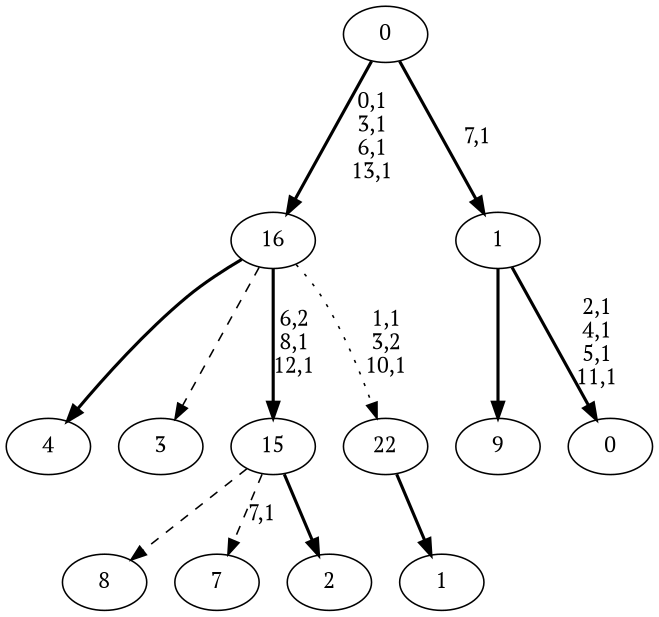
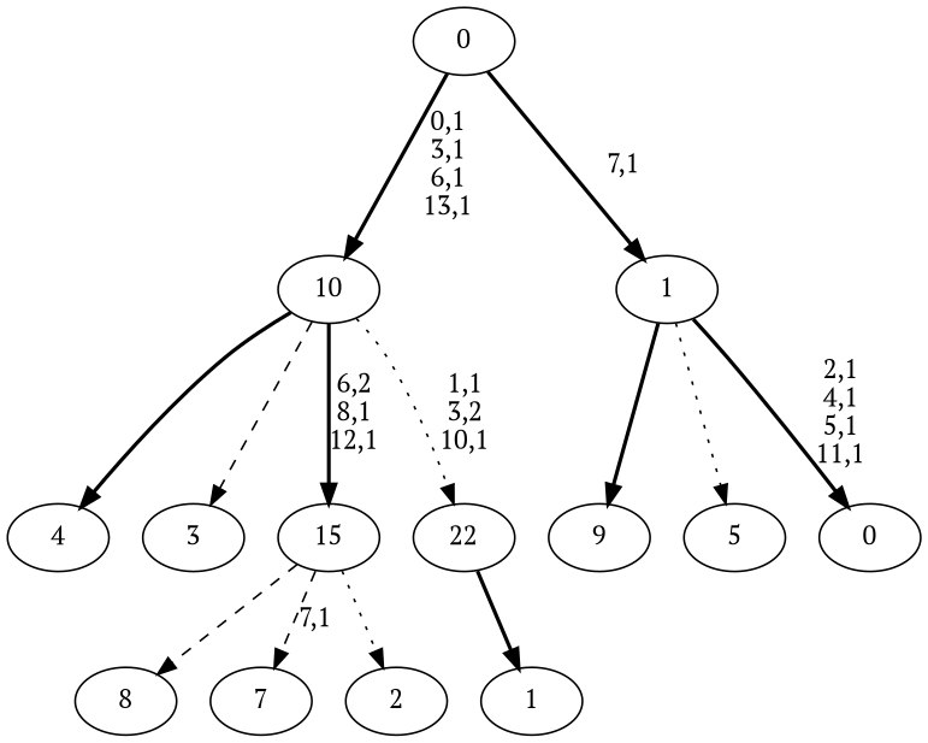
  digraph {
    fontname="PT Serif"
    node [fontname="PT Serif"]
    edge [fontname="PT Serif" style=bold]
    n1 [label=9]
    n2 [label=8]
    n3 [label=7]
+   n4 [label=5]
    n5 [label=4]
    n6 [label=3]
    n7 [label=2]
    15
    n9 [label=1]
    n10 [label=22]
-   10 [label=16]
+   10
    n12 [label=0]
    1
    0
    15 -> n2 [style=dashed]
    15 -> n3 [label="7,1" style=dashed]
-   15 -> n7
+   15 -> n7 [style=dotted]
    n10 -> n9
    10 -> n5
    10 -> n6 [style=dashed]
    10 -> 15 [label="6,2\n8,1\n12,1"]
    10 -> n10 [label="1,1\n3,2\n10,1" style=dotted]
    1 -> n1
+   1 -> n4 [style=dotted]
    1 -> n12 [label="2,1\n4,1\n5,1\n11,1"]
    0 -> 10 [label="0,1\n3,1\n6,1\n13,1"]
    0 -> 1 [label="7,1"]
  }
